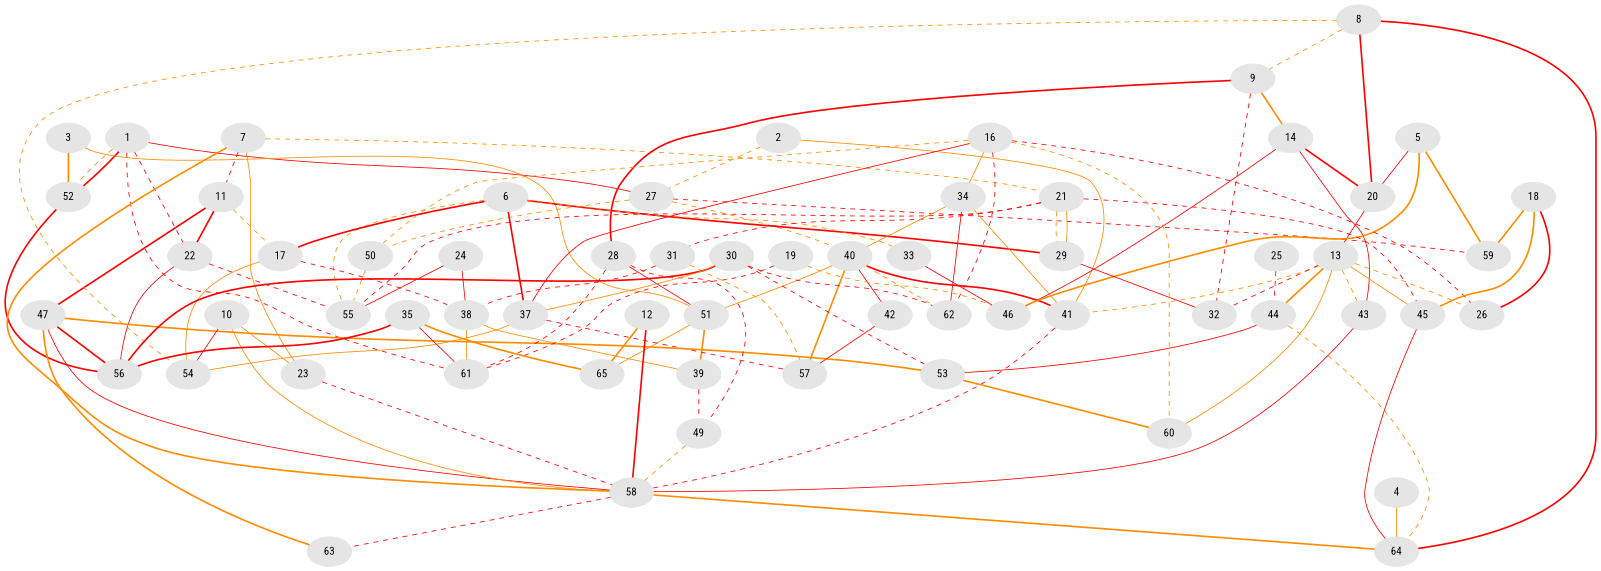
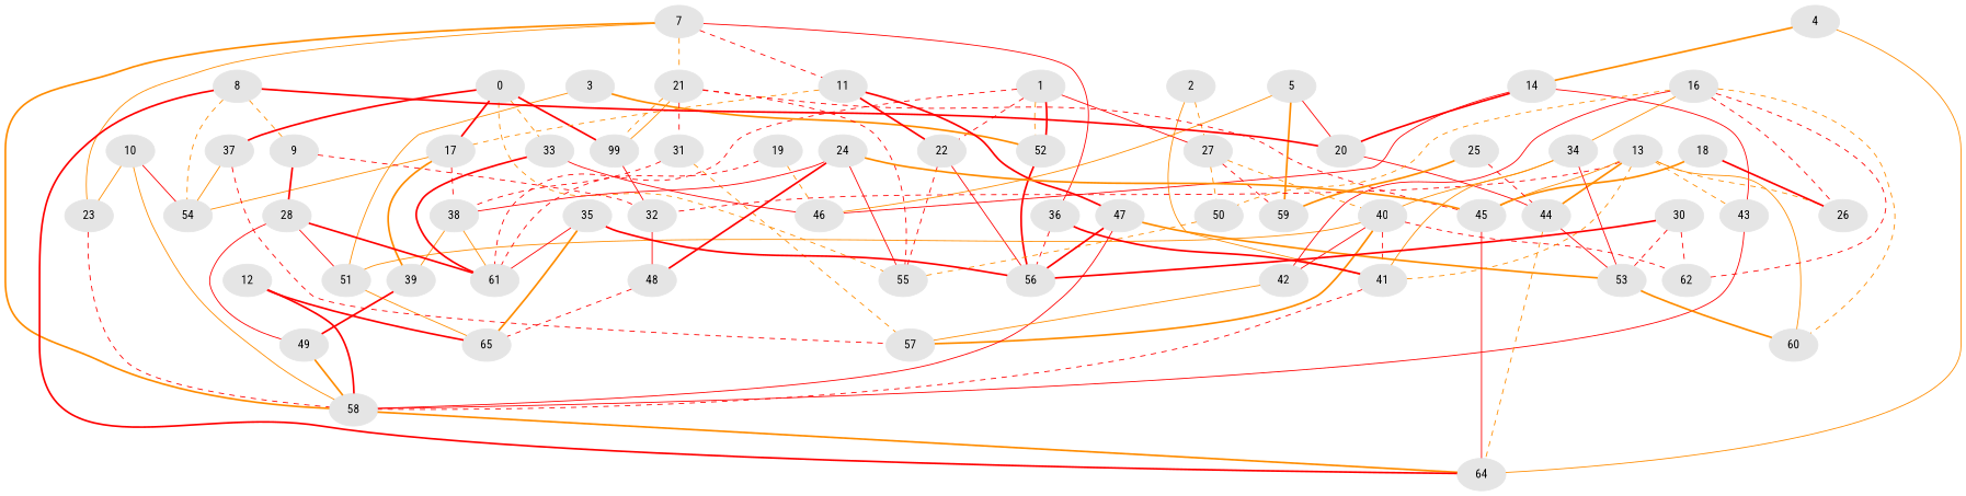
  graph {
    fontname="Roboto Condensed"
    node [color=gray90 fontname="Roboto Condensed" style=filled]
    edge [color=red fontname="Roboto Condensed" style=dashed]
    1
    22
    27
    52
    61
    55
    56
    59
    50
    40
    2
    41
    58
    3
    51
    38
    39
    65
    4
    14
    64
    20
    46
    43
    5
    44
-   6
+   6 [label=0]
    17
-   29
+   29 [label=99]
    33
    37
    54
    32
    57
    7
    11
    21
    23
+   36
    47
    45
    31
-   63
    8
    9
    28
    49
+   48
    10
    53
    12
    13
    26
    60
    42
    16
    34
    62
    18
    19
    24
    25
    30
    35
    1 -- 22
    1 -- 27 [style=solid]
    1 -- 52 [color=darkorange]
    1 -- 52 [style=bold]
    1 -- 61
    22 -- 55
    22 -- 56 [style=solid]
    27 -- 59
    27 -- 50 [color=darkorange]
    27 -- 40 [color=darkorange]
    52 -- 56 [style=bold]
    50 -- 55 [color=darkorange]
-   40 -- 41 [style=bold]
+   40 -- 41
    40 -- 51 [color=darkorange style=solid]
    40 -- 57 [color=darkorange style=bold]
    40 -- 42 [style=solid]
-   40 -- 62 [color=darkorange]
+   40 -- 62
    2 -- 27 [color=darkorange]
    2 -- 41 [color=darkorange style=solid]
    41 -- 58
    58 -- 64 [color=darkorange style=bold]
-   58 -- 63
    3 -- 52 [color=darkorange style=bold]
    3 -- 51 [color=darkorange style=solid]
    51 -- 65 [color=darkorange style=solid]
    38 -- 61 [color=darkorange style=solid]
    38 -- 39 [color=darkorange style=solid]
-   39 -- 49
-   9 -- 14 [color=darkorange style=bold]
+   39 -- 49 [style=bold]
+   4 -- 14 [color=darkorange style=bold]
    4 -- 64 [color=darkorange style=solid]
    14 -- 20 [style=bold]
    14 -- 46 [style=solid]
    14 -- 43 [style=solid]
-   20 -- 13 [style=solid]
+   20 -- 44 [style=solid]
    43 -- 58 [style=solid]
    5 -- 59 [color=darkorange style=bold]
    5 -- 20 [style=solid]
-   5 -- 46 [color=darkorange style=bold]
+   5 -- 46 [color=darkorange style=solid]
    44 -- 64 [color=darkorange]
    44 -- 53 [style=solid]
    6 -- 55 [color=darkorange]
    6 -- 17 [style=bold]
    6 -- 29 [style=bold]
    6 -- 33 [color=darkorange]
    6 -- 37 [style=bold]
    17 -- 38
-   51 -- 39 [color=darkorange style=bold]
+   17 -- 39 [color=darkorange style=bold]
    17 -- 54 [color=darkorange style=solid]
    29 -- 32 [style=solid]
+   33 -- 61 [style=bold]
    33 -- 46 [style=solid]
    37 -- 54 [color=darkorange style=solid]
    37 -- 57
+   32 -- 48 [style=solid]
    7 -- 58 [color=darkorange style=bold]
    7 -- 11
    7 -- 21 [color=darkorange]
    7 -- 23 [color=darkorange style=solid]
+   7 -- 36 [style=solid]
    11 -- 22 [style=bold]
    11 -- 17 [color=darkorange]
    11 -- 47 [style=bold]
    21 -- 55
    21 -- 29 [color=darkorange]
    21 -- 29 [color=darkorange style=solid]
    21 -- 45
    21 -- 31
    23 -- 58
+   36 -- 56
+   36 -- 41 [style=bold]
    47 -- 56 [style=bold]
    47 -- 58 [style=solid]
-   47 -- 63 [color=darkorange style=bold]
    47 -- 53 [color=darkorange style=bold]
    45 -- 64 [style=solid]
    31 -- 38
    31 -- 57 [color=darkorange]
    8 -- 64 [style=bold]
    8 -- 20 [style=bold]
    8 -- 54 [color=darkorange]
    8 -- 9 [color=darkorange]
    9 -- 32
    9 -- 28 [style=bold]
-   28 -- 61
+   28 -- 61 [style=bold]
    28 -- 51 [style=solid]
-   28 -- 49
-   49 -- 58 [color=darkorange]
+   28 -- 49 [style=solid]
+   49 -- 58 [color=darkorange style=bold]
+   48 -- 65
    10 -- 58 [color=darkorange style=solid]
    10 -- 54 [style=solid]
    10 -- 23 [color=darkorange style=solid]
    53 -- 60 [color=darkorange style=bold]
    12 -- 58 [style=bold]
-   12 -- 65 [color=darkorange style=bold]
+   12 -- 65 [style=bold]
    13 -- 41 [color=darkorange]
    13 -- 43 [color=darkorange]
    13 -- 44 [color=darkorange style=bold]
    13 -- 32
    13 -- 45 [color=darkorange style=solid]
    13 -- 26 [color=darkorange]
    13 -- 60 [color=darkorange style=solid]
-   42 -- 57 [style=solid]
+   42 -- 57 [color=darkorange style=solid]
    16 -- 50 [color=darkorange]
-   16 -- 37 [style=solid]
+   16 -- 42 [style=solid]
    16 -- 26
    16 -- 60 [color=darkorange]
    16 -- 34 [color=darkorange style=solid]
    16 -- 62
    34 -- 40 [color=darkorange style=solid]
    34 -- 41 [color=darkorange style=solid]
-   34 -- 62 [style=solid]
+   34 -- 53 [style=solid]
    18 -- 45 [color=darkorange style=bold]
    18 -- 26 [style=bold]
    19 -- 61
    19 -- 46 [color=darkorange]
    24 -- 55 [style=solid]
    24 -- 38 [style=solid]
-   18 -- 59 [color=darkorange style=bold]
+   24 -- 45 [color=darkorange style=bold]
+   24 -- 48 [style=bold]
+   25 -- 59 [color=darkorange style=bold]
    25 -- 44
    30 -- 56 [style=bold]
-   30 -- 37 [color=darkorange style=solid]
    30 -- 53
    30 -- 62
    35 -- 61 [style=solid]
    35 -- 56 [style=bold]
    35 -- 65 [color=darkorange style=bold]
  }
